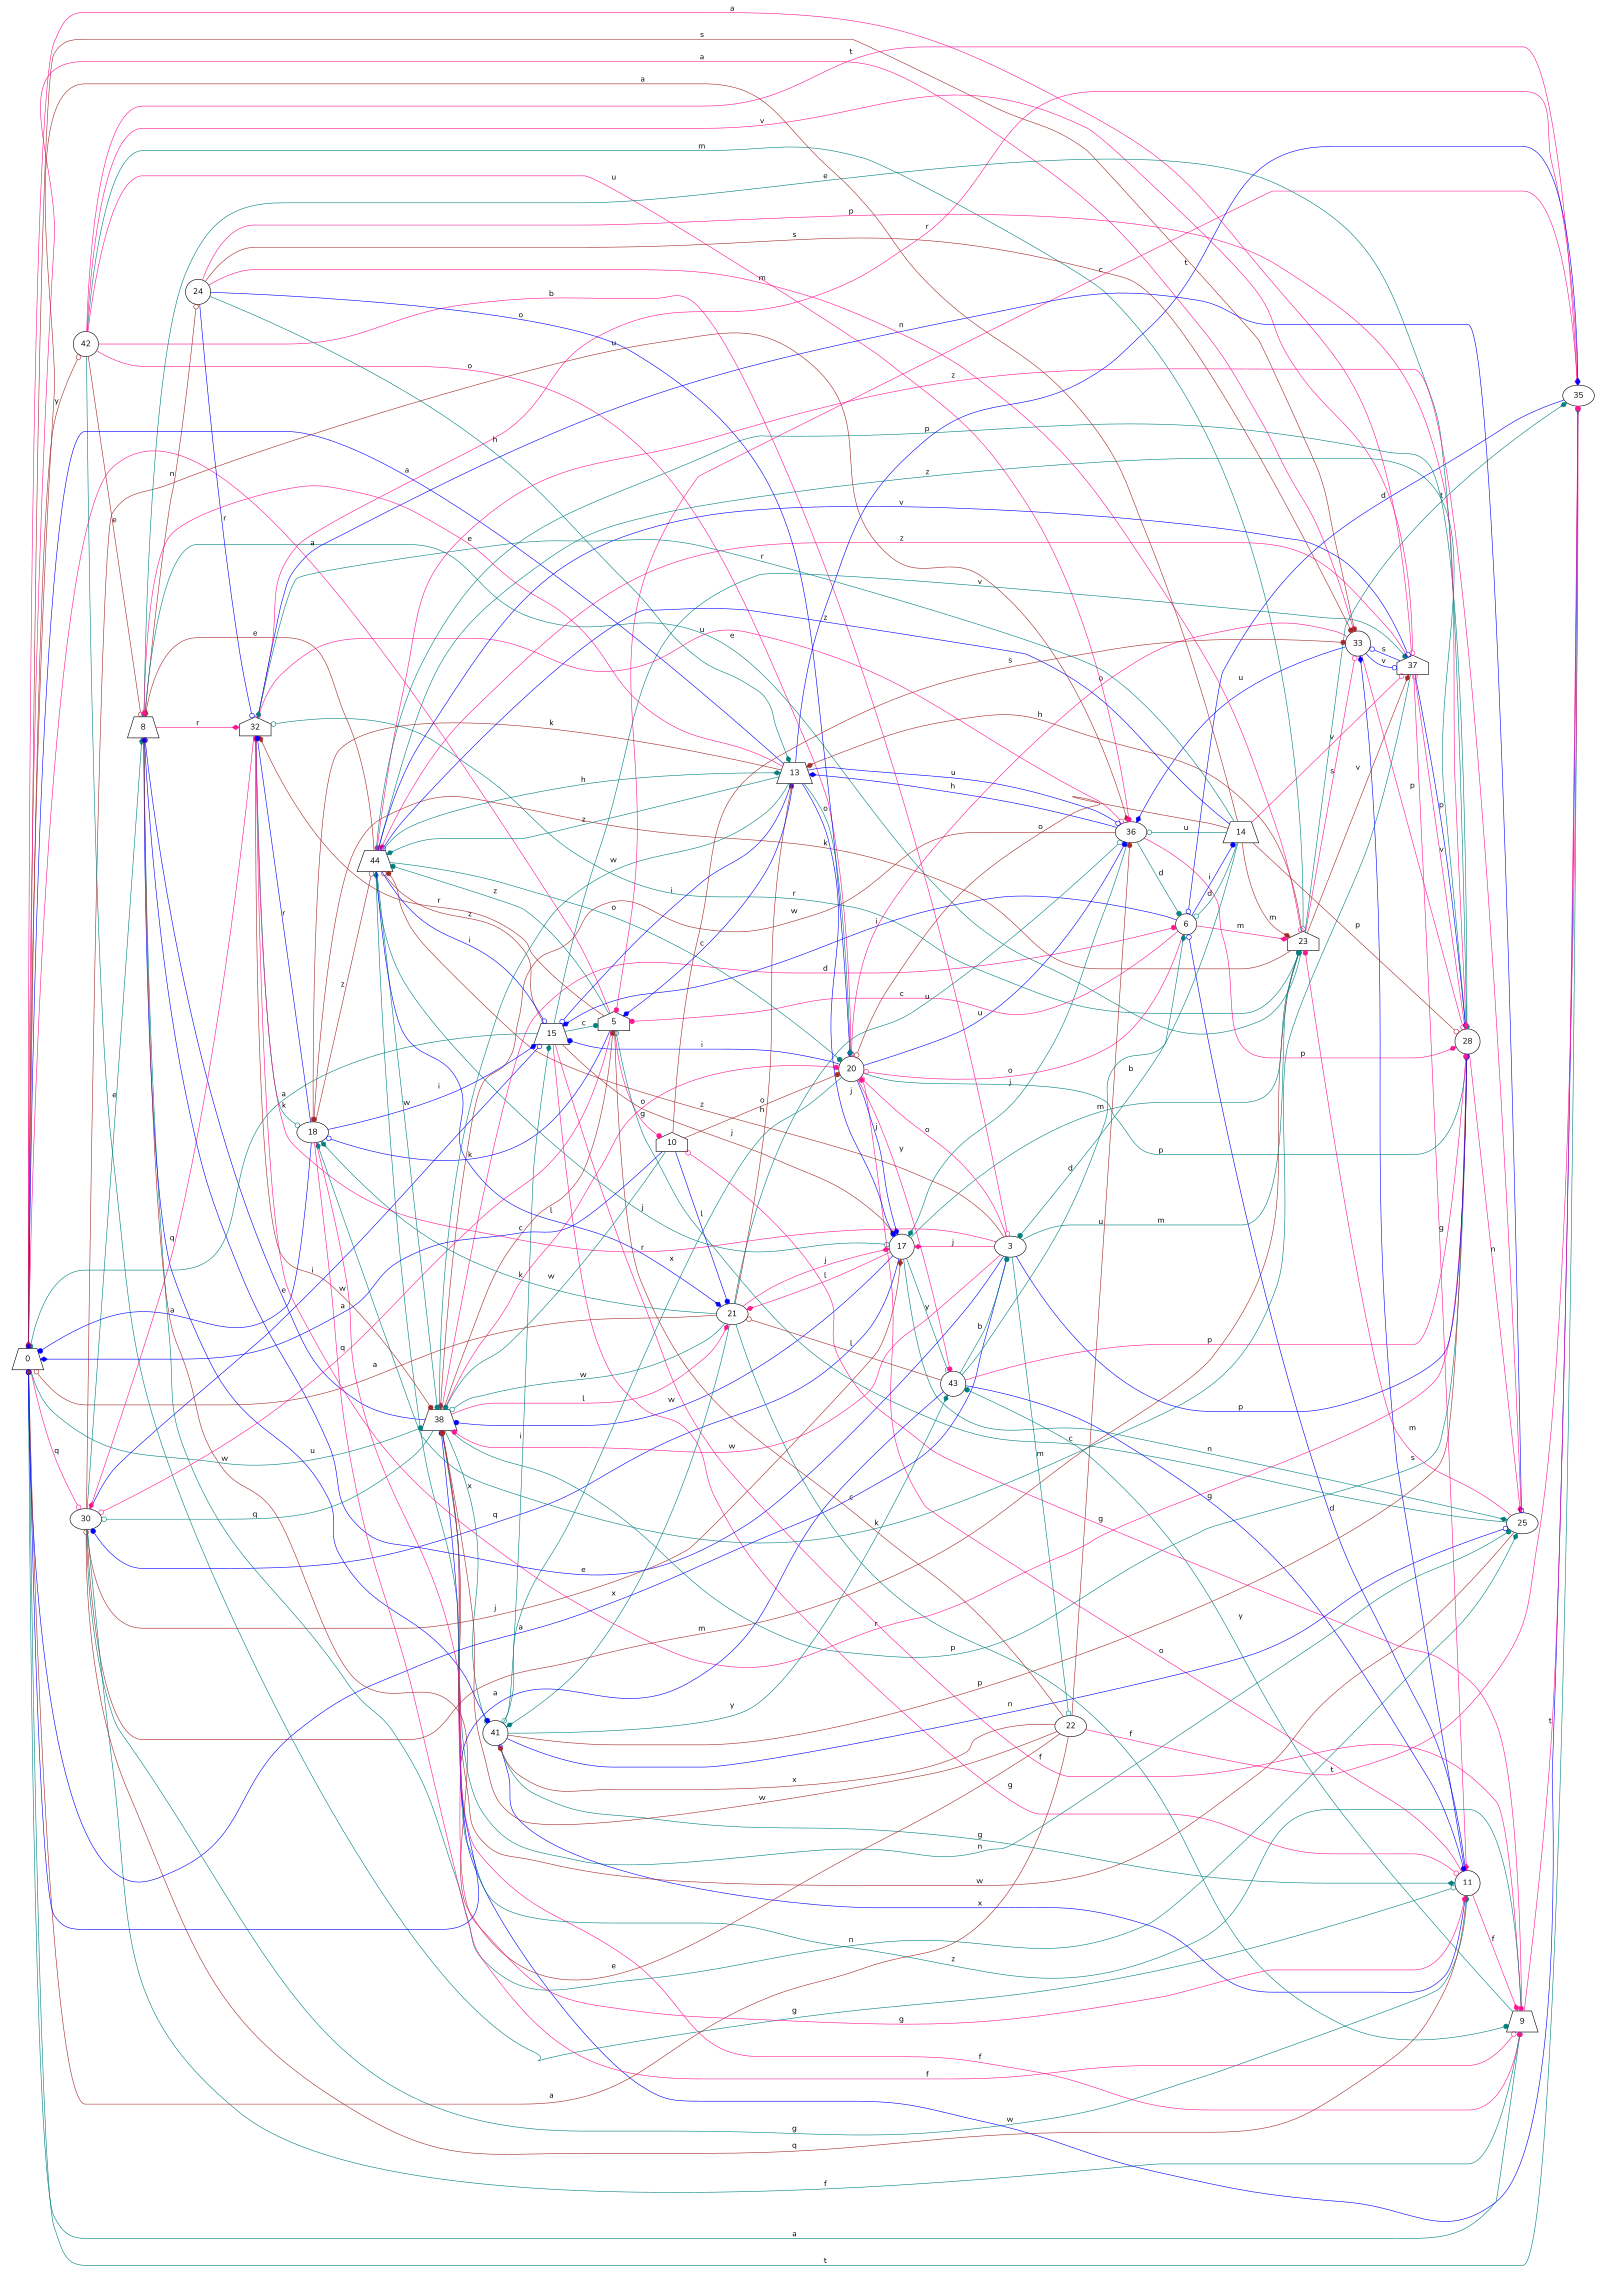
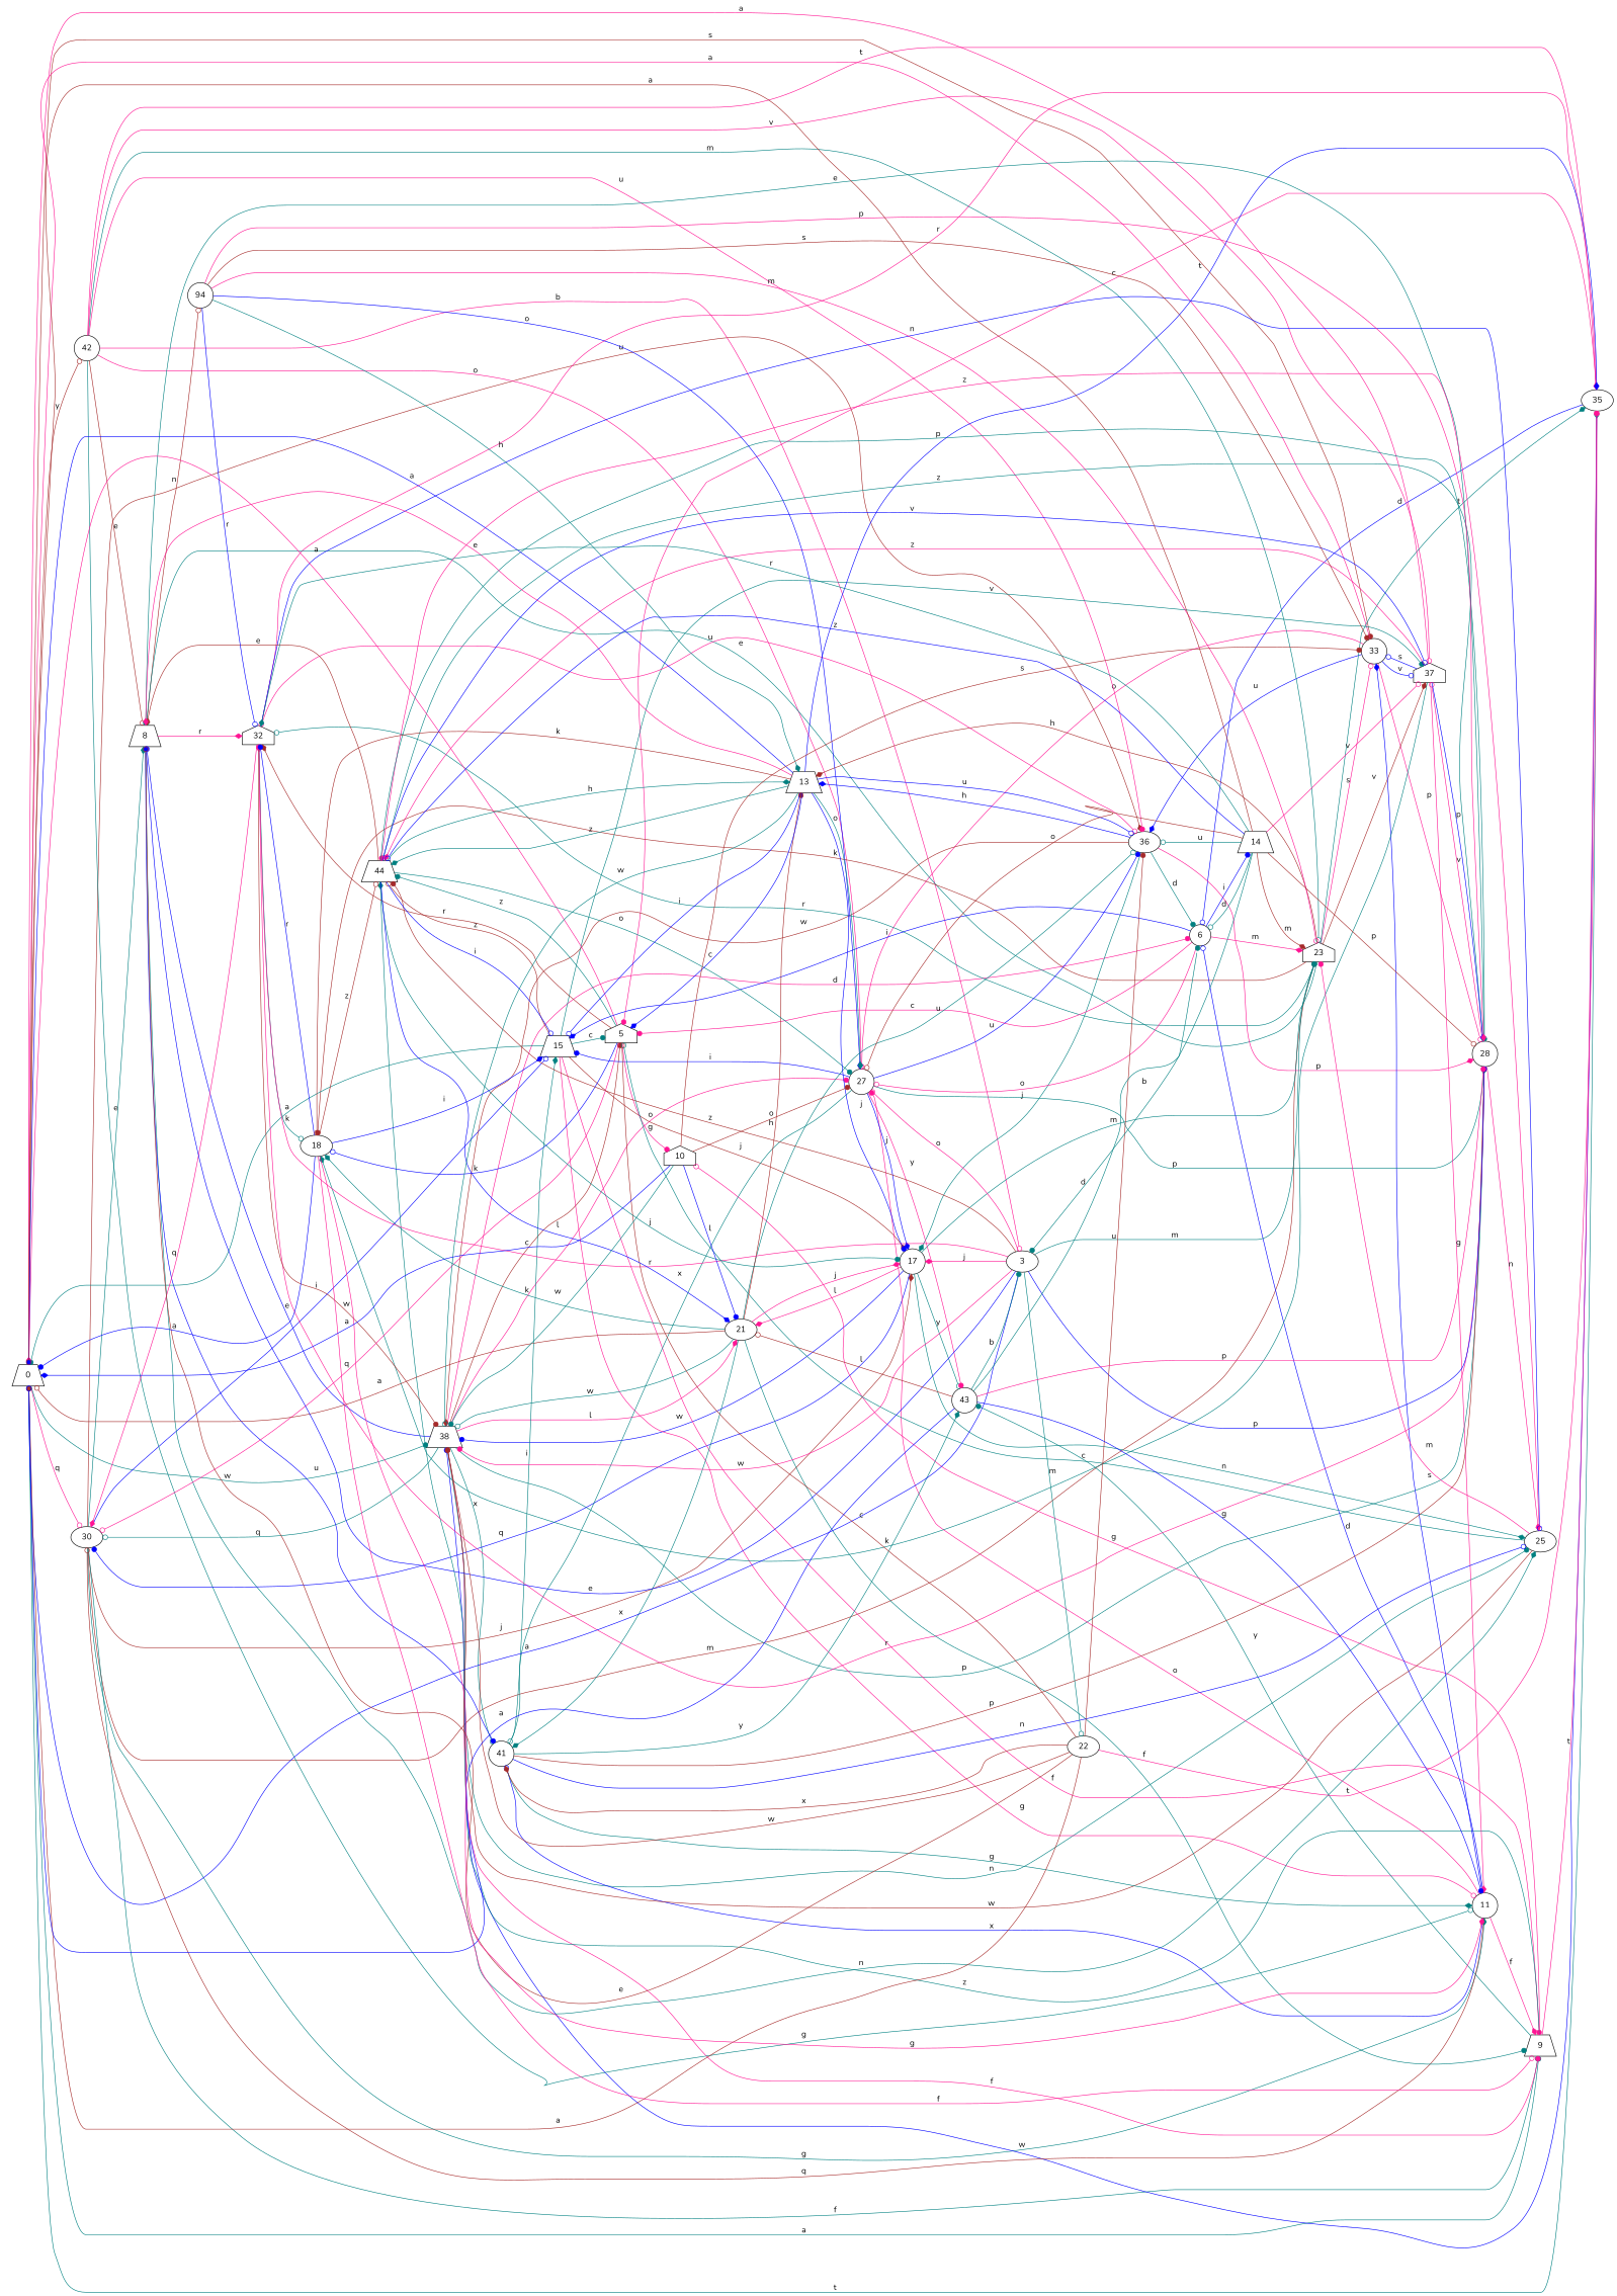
  strict digraph {
    fontname=Nunito
    rankdir=LR
    node [fontname=Nunito shape=circle]
    edge [arrowhead=odot color=teal fontname=Nunito]
    0 [shape=trapezium]
    30 [shape=ellipse]
    33
    35 [shape=ellipse]
    38 [shape=trapezium]
    42
    8 [shape=trapezium]
    17
    23 [shape=house]
    15 [shape=trapezium]
    36 [shape=ellipse]
    9 [shape=trapezium]
    11
-   27 [label=20]
+   27
    28
    37 [shape=house]
    32 [shape=house]
    5 [shape=house]
    6
    25 [shape=ellipse]
    21 [shape=ellipse]
    41
    3 [shape=ellipse]
    22 [shape=ellipse]
    44 [shape=trapezium]
-   24
+   24 [label=94]
    43
    18 [shape=ellipse]
    13 [shape=trapezium]
    10 [shape=house]
    14 [shape=trapezium]
    0 -> 30 [color=deeppink label=q]
    0 -> 33 [arrowhead=dot color=brown label=s]
    0 -> 35 [arrowhead=diamond label=t]
    0 -> 38 [arrowhead=dot label=w]
    0 -> 42 [color=brown label=y]
    30 -> 8 [arrowhead=diamond label=e]
    30 -> 17 [arrowhead=diamond color=brown label=j]
    30 -> 23 [color=brown label=m]
    30 -> 15 [color=blue label=i]
    30 -> 36 [arrowhead=diamond color=brown label=u]
    30 -> 9 [arrowhead=dot label=f]
    30 -> 11 [arrowhead=diamond label=g]
    33 -> 0 [arrowhead=diamond color=deeppink label=a]
    33 -> 36 [arrowhead=diamond color=blue label=u]
    33 -> 27 [color=deeppink label=o]
    33 -> 28 [color=deeppink label=p]
    33 -> 37 [color=blue label=v]
    35 -> 38 [arrowhead=dot color=blue label=w]
    35 -> 32 [color=deeppink label=r]
    35 -> 5 [arrowhead=dot color=deeppink label=c]
    35 -> 6 [color=blue label=d]
    38 -> 30 [label=q]
    38 -> 8 [color=blue label=e]
    38 -> 9 [arrowhead=dot color=deeppink label=f]
    38 -> 27 [arrowhead=dot color=deeppink label=o]
    38 -> 28 [label=p]
    38 -> 5 [arrowhead=dot color=brown label=c]
    38 -> 6 [arrowhead=dot color=deeppink label=d]
    38 -> 25 [arrowhead=dot label=n]
    38 -> 21 [arrowhead=diamond color=deeppink label=l]
    38 -> 41 [label=x]
    42 -> 35 [arrowhead=diamond color=deeppink label=t]
    42 -> 8 [color=brown label=e]
    42 -> 23 [label=m]
    42 -> 36 [arrowhead=dot color=deeppink label=u]
    42 -> 11 [label=g]
    42 -> 27 [color=deeppink label=o]
    42 -> 37 [color=deeppink label=v]
    42 -> 3 [color=deeppink label=b]
    8 -> 32 [arrowhead=diamond color=deeppink label=r]
    8 -> 25 [arrowhead=diamond label=n]
    8 -> 41 [arrowhead=dot color=blue label=u]
    8 -> 24 [color=brown label=n]
    17 -> 30 [arrowhead=dot color=blue label=q]
    17 -> 38 [arrowhead=dot color=blue label=w]
    17 -> 23 [label=m]
    17 -> 25 [arrowhead=diamond label=n]
    17 -> 21 [arrowhead=diamond color=deeppink label=l]
    17 -> 43 [label=y]
    23 -> 33 [color=deeppink label=s]
    23 -> 35 [arrowhead=diamond label=t]
    23 -> 8 [label=e]
    23 -> 37 [arrowhead=diamond color=brown label=v]
    23 -> 32 [label=r]
    23 -> 18 [arrowhead=dot color=brown label=k]
    23 -> 13 [arrowhead=diamond color=brown label=h]
    15 -> 0 [arrowhead=dot label=a]
    15 -> 17 [arrowhead=diamond color=brown label=j]
    15 -> 9 [arrowhead=dot color=deeppink label=f]
    15 -> 11 [color=deeppink label=g]
    15 -> 37 [arrowhead=dot label=v]
    15 -> 5 [arrowhead=dot label=c]
    15 -> 44 [color=brown label=z]
    36 -> 38 [arrowhead=diamond color=brown label=w]
    36 -> 17 [arrowhead=diamond label=j]
    36 -> 28 [arrowhead=diamond color=deeppink label=p]
    36 -> 6 [arrowhead=dot label=d]
    36 -> 13 [arrowhead=diamond color=blue label=h]
-   9 -> 0 [arrowhead=dot label=a]
+   0 -> 9 [arrowhead=dot label=a]
    9 -> 35 [color=deeppink label=t]
    9 -> 44 [arrowhead=diamond label=z]
    9 -> 43 [arrowhead=dot label=y]
    9 -> 10 [color=deeppink label=g]
    11 -> 30 [color=brown label=q]
    11 -> 33 [arrowhead=diamond color=blue label=s]
    11 -> 9 [arrowhead=diamond color=deeppink label=f]
    11 -> 27 [arrowhead=dot color=deeppink label=o]
    11 -> 6 [color=blue label=d]
    11 -> 41 [color=blue label=x]
    27 -> 17 [arrowhead=diamond color=blue label=j]
    27 -> 15 [arrowhead=dot color=blue label=i]
    27 -> 36 [arrowhead=dot color=blue label=u]
    27 -> 28 [arrowhead=diamond label=p]
    27 -> 41 [label=x]
    27 -> 43 [arrowhead=dot color=deeppink label=y]
    28 -> 8 [arrowhead=dot label=e]
    28 -> 37 [color=deeppink label=v]
    28 -> 32 [arrowhead=diamond color=deeppink label=r]
    28 -> 25 [arrowhead=diamond color=deeppink label=n]
    28 -> 44 [label=z]
    37 -> 0 [arrowhead=diamond color=deeppink label=a]
    37 -> 33 [color=blue label=s]
    37 -> 11 [arrowhead=diamond color=deeppink label=g]
    37 -> 28 [arrowhead=diamond color=blue label=p]
    37 -> 44 [arrowhead=diamond color=deeppink label=z]
    37 -> 18 [arrowhead=diamond label=k]
    32 -> 30 [arrowhead=diamond color=deeppink label=q]
    32 -> 38 [arrowhead=dot color=brown label=w]
    32 -> 36 [color=deeppink label=u]
    32 -> 25 [color=blue label=n]
    32 -> 18 [label=k]
    5 -> 0 [arrowhead=diamond color=deeppink label=a]
    5 -> 30 [color=deeppink label=q]
    5 -> 32 [arrowhead=diamond color=brown label=r]
    5 -> 44 [arrowhead=dot label=z]
    5 -> 18 [color=blue label=k]
    5 -> 10 [arrowhead=dot color=deeppink label=g]
    6 -> 23 [arrowhead=diamond color=deeppink label=m]
    6 -> 15 [arrowhead=diamond color=blue label=i]
    6 -> 27 [color=deeppink label=o]
    6 -> 5 [arrowhead=dot color=deeppink label=c]
    6 -> 14 [arrowhead=dot color=blue label=i]
    25 -> 38 [arrowhead=dot color=brown label=w]
    25 -> 23 [arrowhead=dot color=deeppink label=m]
    25 -> 5 [label=c]
    25 -> 44 [arrowhead=dot color=deeppink label=z]
    21 -> 0 [color=brown label=a]
    21 -> 38 [label=w]
    21 -> 17 [arrowhead=diamond color=deeppink label=j]
    21 -> 36 [label=u]
    21 -> 9 [arrowhead=dot label=f]
    21 -> 41 [arrowhead=diamond label=x]
    21 -> 18 [arrowhead=diamond label=k]
    21 -> 13 [arrowhead=dot color=brown label=h]
    41 -> 15 [arrowhead=diamond label=i]
    41 -> 11 [arrowhead=diamond label=g]
    41 -> 28 [arrowhead=dot color=brown label=p]
    41 -> 25 [color=blue label=n]
    41 -> 43 [arrowhead=diamond label=y]
    3 -> 0 [color=blue label=a]
    3 -> 38 [arrowhead=dot color=deeppink label=w]
    3 -> 8 [arrowhead=dot color=blue label=e]
    3 -> 17 [arrowhead=diamond color=deeppink label=j]
    3 -> 23 [arrowhead=dot label=m]
    3 -> 27 [color=deeppink label=o]
    3 -> 28 [arrowhead=dot color=blue label=p]
    3 -> 32 [arrowhead=dot color=deeppink label=r]
    3 -> 22 [label=m]
    3 -> 44 [arrowhead=dot color=brown label=z]
    22 -> 0 [arrowhead=dot color=brown label=a]
    22 -> 35 [arrowhead=dot color=deeppink label=t]
    22 -> 38 [arrowhead=dot color=brown label=w]
    22 -> 8 [color=brown label=e]
    22 -> 36 [arrowhead=dot color=brown label=u]
    22 -> 5 [color=brown label=c]
    22 -> 41 [arrowhead=diamond color=brown label=x]
-   44 -> 38 [arrowhead=dot label=w]
    44 -> 8 [arrowhead=diamond color=brown label=e]
-   44 -> 17 [label=j]
+   44 -> 17 [arrowhead=dot label=j]
    44 -> 15 [color=blue label=i]
    44 -> 27 [arrowhead=dot label=o]
    44 -> 28 [arrowhead=dot label=p]
    44 -> 37 [color=blue label=v]
    44 -> 21 [arrowhead=diamond color=blue label=l]
    44 -> 13 [arrowhead=diamond label=h]
    24 -> 33 [arrowhead=dot color=brown label=s]
    24 -> 23 [color=deeppink label=m]
    24 -> 27 [arrowhead=diamond color=blue label=o]
    24 -> 28 [arrowhead=diamond color=deeppink label=p]
    24 -> 32 [color=blue label=r]
    24 -> 13 [arrowhead=diamond label=h]
    43 -> 0 [color=blue label=a]
    43 -> 11 [arrowhead=dot color=blue label=g]
    43 -> 28 [arrowhead=dot color=deeppink label=p]
-   43 -> 6 [arrowhead=diamond label=d]
+   43 -> 6 [arrowhead=dot label=d]
    43 -> 21 [color=brown label=l]
    43 -> 3 [arrowhead=dot label=b]
    18 -> 0 [arrowhead=dot color=blue label=a]
    18 -> 15 [arrowhead=diamond color=blue label=i]
    18 -> 9 [color=deeppink label=f]
    18 -> 11 [arrowhead=diamond color=deeppink label=g]
    18 -> 32 [arrowhead=dot color=blue label=r]
    18 -> 44 [color=brown label=z]
    13 -> 0 [arrowhead=dot color=blue label=a]
    13 -> 35 [arrowhead=diamond color=blue label=t]
    13 -> 38 [label=w]
    13 -> 8 [arrowhead=diamond color=deeppink label=e]
    13 -> 17 [arrowhead=dot color=blue label=j]
    13 -> 15 [color=blue label=i]
    13 -> 36 [color=blue label=u]
    13 -> 27 [arrowhead=diamond label=o]
    13 -> 5 [arrowhead=diamond color=blue label=c]
    13 -> 44 [arrowhead=diamond label=z]
    13 -> 18 [color=brown label=k]
    10 -> 0 [arrowhead=diamond color=blue label=a]
    10 -> 33 [arrowhead=dot color=brown label=s]
    10 -> 38 [arrowhead=dot label=w]
    10 -> 27 [arrowhead=dot color=brown label=o]
    10 -> 21 [arrowhead=dot color=blue label=l]
    14 -> 0 [color=brown label=a]
    14 -> 23 [arrowhead=diamond color=brown label=m]
    14 -> 36 [label=u]
    14 -> 27 [color=brown label=o]
    14 -> 28 [color=brown label=p]
    14 -> 37 [color=deeppink label=v]
    14 -> 32 [arrowhead=diamond label=r]
    14 -> 6 [label=d]
    14 -> 3 [arrowhead=dot label=b]
    14 -> 44 [color=blue label=z]
  }
